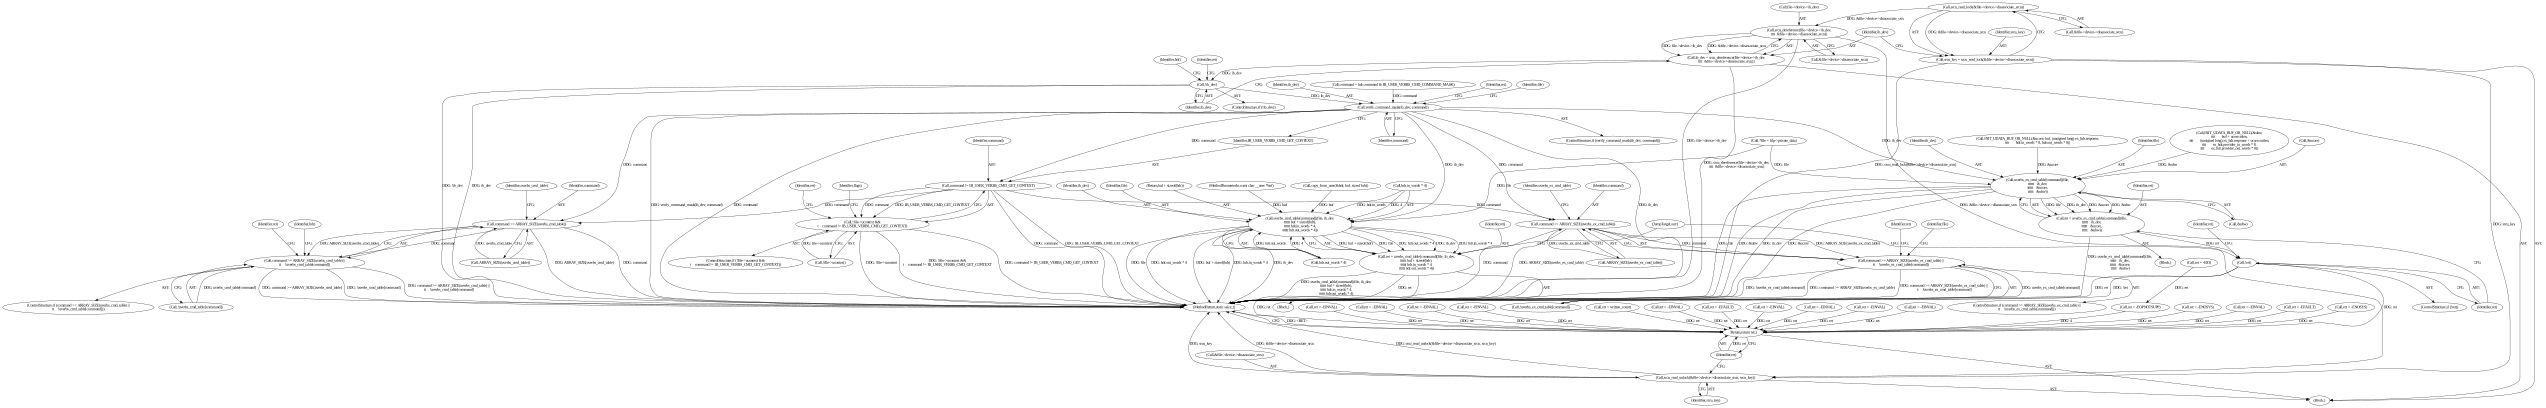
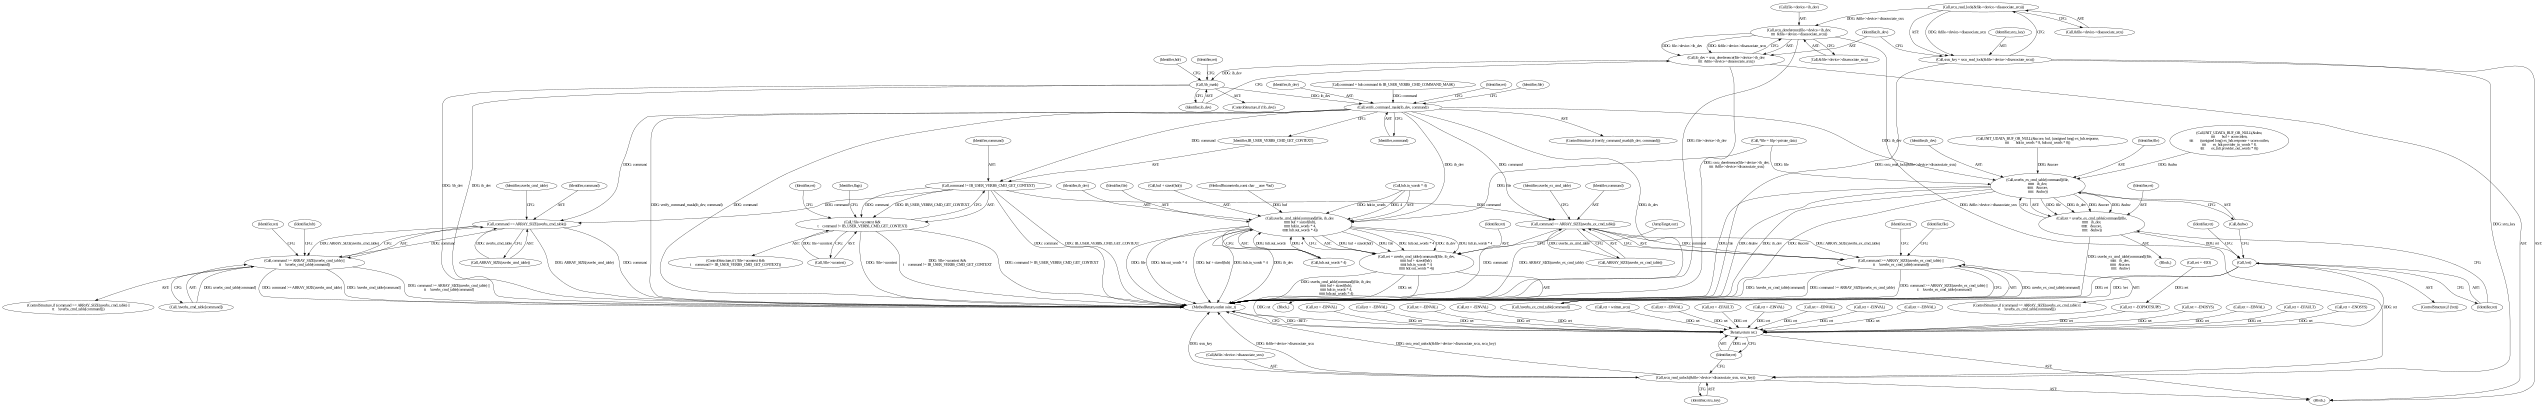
  digraph {
    fontname="Liberation Serif"
    node [fontname="Liberation Serif"]
    edge [fontname="Liberation Serif"]
    n1 [label="(Call,srcu_read_lock(&file->device->disassociate_srcu))"]
    n2 [label="(Call,srcu_key = srcu_read_lock(&file->device->disassociate_srcu))"]
    n3 [label="(Call,srcu_dereference(file->device->ib_dev,\n\t\t\t\t  &file->device->disassociate_srcu))"]
    n4 [label="(Call,&file->device->disassociate_srcu)"]
    n5 [label="(Call,srcu_read_unlock(&file->device->disassociate_srcu, srcu_key))"]
    n6 [label="(Block,)"]
-   n7 [label="(MethodReturn,static ssize_t)"]
+   n7 [label="(MethodReturn,outlen ssize_t)"]
    n8 [label="(Call,ib_dev = srcu_dereference(file->device->ib_dev,\n\t\t\t\t  &file->device->disassociate_srcu))"]
    n9 [label="(Call,&file->device->disassociate_srcu)"]
    n10 [label="(Identifier,srcu_key)"]
    n11 [label="(Return,return ret;)"]
-   n12 [label="(Call,!ib_dev)"]
+   n12 [label="(Call,!ib_mask)"]
    n13 [label="(Call,verify_command_mask(ib_dev, command))"]
    n14 [label="(ControlStructure,if (!ib_dev))"]
    n15 [label="(Identifier,ib_dev)"]
    n16 [label="(Call,command != IB_USER_VERBS_CMD_GET_CONTEXT)"]
    n17 [label="(Call,command >= ARRAY_SIZE(uverbs_cmd_table))"]
    n18 [label="(Call,command >= ARRAY_SIZE(uverbs_ex_cmd_table))"]
    n19 [label="(Call,uverbs_cmd_table[command](file, ib_dev,\n\t\t\t\t\t\t buf + sizeof(hdr),\n\t\t\t\t\t\t hdr.in_words * 4,\n\t\t\t\t\t\t hdr.out_words * 4))"]
    n20 [label="(Call,uverbs_ex_cmd_table[command](file,\n\t\t\t\t\t\t   ib_dev,\n\t\t\t\t\t\t   &ucore,\n\t\t\t\t\t\t   &uhw))"]
    n21 [label="(ControlStructure,if (verify_command_mask(ib_dev, command)))"]
    n22 [label="(Identifier,command)"]
    n23 [label="(Identifier,IB_USER_VERBS_CMD_GET_CONTEXT)"]
    n24 [label="(Call,!file->ucontext &&\n\t    command != IB_USER_VERBS_CMD_GET_CONTEXT)"]
    n25 [label="(Call,command >= ARRAY_SIZE(uverbs_cmd_table) ||\n\t\t    !uverbs_cmd_table[command])"]
    n26 [label="(Call,ARRAY_SIZE(uverbs_cmd_table))"]
    n27 [label="(Call,command >= ARRAY_SIZE(uverbs_ex_cmd_table) ||\n\t\t    !uverbs_ex_cmd_table[command])"]
    n28 [label="(Call,ARRAY_SIZE(uverbs_ex_cmd_table))"]
    n29 [label="(Call,ret = uverbs_cmd_table[command](file, ib_dev,\n\t\t\t\t\t\t buf + sizeof(hdr),\n\t\t\t\t\t\t hdr.in_words * 4,\n\t\t\t\t\t\t hdr.out_words * 4))"]
    n30 [label="(Call,hdr.out_words * 4)"]
    n31 [label="(Call,ret = uverbs_ex_cmd_table[command](file,\n\t\t\t\t\t\t   ib_dev,\n\t\t\t\t\t\t   &ucore,\n\t\t\t\t\t\t   &uhw))"]
    n32 [label="(Call,&uhw)"]
    n33 [label="(ControlStructure,if (!file->ucontext &&\n\t    command != IB_USER_VERBS_CMD_GET_CONTEXT))"]
    n34 [label="(Call,!file->ucontext)"]
    n35 [label="(Call,!uverbs_cmd_table[command])"]
    n36 [label="(ControlStructure,if (command >= ARRAY_SIZE(uverbs_cmd_table) ||\n\t\t    !uverbs_cmd_table[command]))"]
    n37 [label="(Call,!uverbs_ex_cmd_table[command])"]
    n38 [label="(ControlStructure,if (command >= ARRAY_SIZE(uverbs_ex_cmd_table) ||\n\t\t    !uverbs_ex_cmd_table[command]))"]
    n39 [label="(Block,)"]
    n40 [label="(Identifier,ret)"]
    n41 [label="(Call,!ret)"]
    n42 [label="(Block,)"]
    n43 [label="(Identifier,ret)"]
    n44 [label="(ControlStructure,if (!ret))"]
    n45 [label="(Call,ret = -EFAULT)"]
    n46 [label="(Call,ret = -EINVAL)"]
    n47 [label="(Call,INIT_UDATA_BUF_OR_NULL(&uhw,\n\t\t\t\t       buf + ucore.inlen,\n\t\t\t\t       (unsigned long) ex_hdr.response + ucore.outlen,\n\t\t\t\t       ex_hdr.provider_in_words * 8,\n\t\t\t\t       ex_hdr.provider_out_words * 8))"]
    n48 [label="(Identifier,uverbs_cmd_table)"]
    n49 [label="(Call,ret = -EINVAL)"]
-   n50 [label="(Call,ret = written_count)"]
+   n50 [label="(Call,ret = written_srcu)"]
    n51 [label="(Identifier,ib_dev)"]
    n52 [label="(Call,ret = -EINVAL)"]
    n53 [label="(Call,*file = filp->private_data)"]
    n54 [label="(Identifier,ib_dev)"]
    n55 [label="(Identifier,ret)"]
    n56 [label="(Identifier,hdr)"]
    n57 [label="(Identifier,ib_dev)"]
    n58 [label="(Call,command = hdr.command & IB_USER_VERBS_CMD_COMMAND_MASK)"]
    n59 [label="(JumpTarget,out:)"]
    n60 [label="(Call,ret = -EINVAL)"]
    n61 [label="(Identifier,ret)"]
    n62 [label="(Call,ret = -ENOSYS)"]
    n63 [label="(Identifier,ret)"]
    n64 [label="(Call,ret = -EINVAL)"]
    n65 [label="(Identifier,ret)"]
    n66 [label="(Identifier,ret)"]
    n67 [label="(Identifier,flags)"]
    n68 [label="(Call,ret = -EFAULT)"]
    n69 [label="(Call,ret = -EOPNOTSUPP)"]
-   n70 [label="(Call,&ucore)"]
    n71 [label="(Identifier,file)"]
    n72 [label="(Identifier,command)"]
    n73 [label="(Identifier,file)"]
    n74 [label="(Identifier,ib_dev)"]
    n75 [label="(Call,file->device->ib_dev)"]
-   n76 [label="(Return,buf + sizeof(hdr))"]
+   n76 [label="(Call,buf + sizeof(hdr))"]
    n77 [label="(Call,ret = -EIO)"]
    n78 [label="(Identifier,command)"]
    n79 [label="(Call,ret = -ENOSYS)"]
    n80 [label="(Call,ret = -EINVAL)"]
    n81 [label="(Identifier,uverbs_ex_cmd_table)"]
    n82 [label="(Identifier,file)"]
    n83 [label="(Identifier,ret)"]
    n84 [label="(Identifier,srcu_key)"]
    n85 [label="(Identifier,ret)"]
    n86 [label="(Call,&file->device->disassociate_srcu)"]
    n87 [label="(Call,INIT_UDATA_BUF_OR_NULL(&ucore, buf, (unsigned long) ex_hdr.response,\n\t\t\t\t       hdr.in_words * 8, hdr.out_words * 8))"]
    n88 [label="(Identifier,hdr)"]
    n89 [label="(Identifier,file)"]
    n90 [label="(MethodParameterIn,const char __user *buf)"]
    n91 [label="(Identifier,command)"]
    n92 [label="(Call,ret = -EINVAL)"]
    n93 [label="(Identifier,ret)"]
-   n94 [label="(Call,copy_from_user(&hdr, buf, sizeof hdr))"]
    n95 [label="(Call,ret = -EINVAL)"]
    n96 [label="(Call,ret = -EINVAL)"]
    n97 [label="(Call,ret = -EINVAL)"]
    n98 [label="(Call,hdr.in_words * 4)"]
    n1 -> n2 [label="AST: "]
    n1 -> n2 [label="DDG: &file->device->disassociate_srcu"]
    n1 -> n3 [label="DDG: &file->device->disassociate_srcu"]
    n1 -> n4 [label="CFG: "]
    n2 -> n1 [label="CFG: "]
    n2 -> n5 [label="DDG: srcu_key"]
    n2 -> n6 [label="AST: "]
    n2 -> n7 [label="DDG: srcu_read_lock(&file->device->disassociate_srcu)"]
    n3 -> n5 [label="DDG: &file->device->disassociate_srcu"]
    n3 -> n7 [label="DDG: file->device->ib_dev"]
    n3 -> n8 [label="AST: "]
    n3 -> n8 [label="DDG: file->device->ib_dev"]
    n3 -> n8 [label="DDG: &file->device->disassociate_srcu"]
    n3 -> n9 [label="CFG: "]
    n4 -> n1 [label="AST: "]
    n5 -> n6 [label="AST: "]
    n5 -> n7 [label="DDG: &file->device->disassociate_srcu"]
    n5 -> n7 [label="DDG: srcu_read_unlock(&file->device->disassociate_srcu, srcu_key)"]
    n5 -> n7 [label="DDG: srcu_key"]
    n5 -> n10 [label="CFG: "]
    n7 -> n11 [label="CFG: "]
    n8 -> n3 [label="CFG: "]
    n8 -> n6 [label="AST: "]
    n8 -> n7 [label="DDG: srcu_dereference(file->device->ib_dev,\n\t\t\t\t  &file->device->disassociate_srcu)"]
    n8 -> n12 [label="DDG: ib_dev"]
    n9 -> n3 [label="AST: "]
    n10 -> n5 [label="AST: "]
    n11 -> n6 [label="AST: "]
    n11 -> n7 [label="DDG: <RET>"]
    n11 -> n40 [label="CFG: "]
    n12 -> n7 [label="DDG: !ib_dev"]
    n12 -> n7 [label="DDG: ib_dev"]
    n12 -> n13 [label="DDG: ib_dev"]
    n12 -> n14 [label="AST: "]
    n12 -> n15 [label="CFG: "]
    n13 -> n7 [label="DDG: verify_command_mask(ib_dev, command)"]
    n13 -> n7 [label="DDG: command"]
    n13 -> n7 [label="DDG: ib_dev"]
    n13 -> n16 [label="DDG: command"]
    n13 -> n17 [label="DDG: command"]
    n13 -> n18 [label="DDG: command"]
    n13 -> n19 [label="DDG: ib_dev"]
    n13 -> n20 [label="DDG: ib_dev"]
    n13 -> n21 [label="AST: "]
    n13 -> n22 [label="CFG: "]
    n13 -> n23 [label="CFG: "]
    n15 -> n8 [label="CFG: "]
    n15 -> n12 [label="AST: "]
    n16 -> n7 [label="DDG: command"]
    n16 -> n7 [label="DDG: IB_USER_VERBS_CMD_GET_CONTEXT"]
    n16 -> n17 [label="DDG: command"]
    n16 -> n18 [label="DDG: command"]
    n16 -> n24 [label="AST: "]
    n16 -> n24 [label="DDG: command"]
    n16 -> n24 [label="DDG: IB_USER_VERBS_CMD_GET_CONTEXT"]
    n17 -> n7 [label="DDG: ARRAY_SIZE(uverbs_cmd_table)"]
    n17 -> n7 [label="DDG: command"]
    n17 -> n25 [label="AST: "]
    n17 -> n25 [label="DDG: command"]
    n17 -> n25 [label="DDG: ARRAY_SIZE(uverbs_cmd_table)"]
    n17 -> n26 [label="CFG: "]
    n18 -> n7 [label="DDG: ARRAY_SIZE(uverbs_ex_cmd_table)"]
    n18 -> n7 [label="DDG: command"]
    n18 -> n27 [label="AST: "]
    n18 -> n27 [label="DDG: command"]
    n18 -> n27 [label="DDG: ARRAY_SIZE(uverbs_ex_cmd_table)"]
    n18 -> n28 [label="CFG: "]
    n19 -> n7 [label="DDG: hdr.out_words * 4"]
    n19 -> n7 [label="DDG: buf + sizeof(hdr)"]
    n19 -> n7 [label="DDG: hdr.in_words * 4"]
    n19 -> n7 [label="DDG: ib_dev"]
    n19 -> n7 [label="DDG: file"]
    n19 -> n29 [label="AST: "]
    n19 -> n29 [label="DDG: buf + sizeof(hdr)"]
    n19 -> n29 [label="DDG: file"]
    n19 -> n29 [label="DDG: hdr.out_words * 4"]
    n19 -> n29 [label="DDG: ib_dev"]
    n19 -> n29 [label="DDG: hdr.in_words * 4"]
    n19 -> n30 [label="CFG: "]
    n20 -> n7 [label="DDG: &ucore"]
    n20 -> n7 [label="DDG: file"]
    n20 -> n7 [label="DDG: &uhw"]
    n20 -> n7 [label="DDG: ib_dev"]
    n20 -> n31 [label="AST: "]
    n20 -> n31 [label="DDG: file"]
    n20 -> n31 [label="DDG: ib_dev"]
    n20 -> n31 [label="DDG: &ucore"]
    n20 -> n31 [label="DDG: &uhw"]
    n20 -> n32 [label="CFG: "]
    n22 -> n13 [label="AST: "]
    n23 -> n16 [label="AST: "]
    n24 -> n7 [label="DDG: command != IB_USER_VERBS_CMD_GET_CONTEXT"]
    n24 -> n7 [label="DDG: !file->ucontext"]
    n24 -> n7 [label="DDG: !file->ucontext &&\n\t    command != IB_USER_VERBS_CMD_GET_CONTEXT"]
    n24 -> n16 [label="CFG: "]
    n24 -> n33 [label="AST: "]
    n24 -> n34 [label="CFG: "]
    n25 -> n7 [label="DDG: command >= ARRAY_SIZE(uverbs_cmd_table) ||\n\t\t    !uverbs_cmd_table[command]"]
    n25 -> n7 [label="DDG: command >= ARRAY_SIZE(uverbs_cmd_table)"]
    n25 -> n7 [label="DDG: !uverbs_cmd_table[command]"]
    n25 -> n17 [label="CFG: "]
    n25 -> n35 [label="CFG: "]
    n25 -> n36 [label="AST: "]
    n26 -> n17 [label="AST: "]
    n26 -> n17 [label="DDG: uverbs_cmd_table"]
    n27 -> n7 [label="DDG: command >= ARRAY_SIZE(uverbs_ex_cmd_table) ||\n\t\t    !uverbs_ex_cmd_table[command]"]
    n27 -> n7 [label="DDG: !uverbs_ex_cmd_table[command]"]
    n27 -> n7 [label="DDG: command >= ARRAY_SIZE(uverbs_ex_cmd_table)"]
    n27 -> n18 [label="CFG: "]
    n27 -> n37 [label="CFG: "]
    n27 -> n38 [label="AST: "]
    n28 -> n18 [label="AST: "]
    n28 -> n18 [label="DDG: uverbs_ex_cmd_table"]
    n29 -> n7 [label="DDG: ret"]
    n29 -> n7 [label="DDG: uverbs_cmd_table[command](file, ib_dev,\n\t\t\t\t\t\t buf + sizeof(hdr),\n\t\t\t\t\t\t hdr.in_words * 4,\n\t\t\t\t\t\t hdr.out_words * 4)"]
    n29 -> n11 [label="DDG: ret"]
    n29 -> n19 [label="CFG: "]
    n29 -> n39 [label="AST: "]
    n30 -> n19 [label="AST: "]
    n30 -> n19 [label="DDG: hdr.out_words"]
    n30 -> n19 [label="DDG: 4"]
    n31 -> n7 [label="DDG: uverbs_ex_cmd_table[command](file,\n\t\t\t\t\t\t   ib_dev,\n\t\t\t\t\t\t   &ucore,\n\t\t\t\t\t\t   &uhw)"]
    n31 -> n20 [label="CFG: "]
    n31 -> n41 [label="DDG: ret"]
    n31 -> n42 [label="AST: "]
    n32 -> n20 [label="AST: "]
    n34 -> n24 [label="AST: "]
    n34 -> n24 [label="DDG: file->ucontext"]
    n35 -> n25 [label="AST: "]
    n35 -> n25 [label="DDG: uverbs_cmd_table[command]"]
    n37 -> n27 [label="AST: "]
    n37 -> n27 [label="DDG: uverbs_ex_cmd_table[command]"]
    n40 -> n5 [label="CFG: "]
    n40 -> n11 [label="AST: "]
    n40 -> n11 [label="DDG: ret"]
    n41 -> n7 [label="DDG: ret"]
    n41 -> n7 [label="DDG: !ret"]
    n41 -> n11 [label="DDG: ret"]
    n41 -> n43 [label="CFG: "]
    n41 -> n44 [label="AST: "]
    n43 -> n31 [label="CFG: "]
    n43 -> n41 [label="AST: "]
    n45 -> n11 [label="DDG: ret"]
    n46 -> n11 [label="DDG: ret"]
    n47 -> n20 [label="DDG: &uhw"]
    n48 -> n17 [label="CFG: "]
    n49 -> n11 [label="DDG: ret"]
    n50 -> n11 [label="DDG: ret"]
    n51 -> n13 [label="AST: "]
    n52 -> n11 [label="DDG: ret"]
    n53 -> n19 [label="DDG: file"]
    n53 -> n20 [label="DDG: file"]
    n54 -> n19 [label="AST: "]
    n55 -> n25 [label="CFG: "]
    n56 -> n12 [label="CFG: "]
    n57 -> n2 [label="CFG: "]
    n57 -> n8 [label="AST: "]
    n58 -> n13 [label="DDG: command"]
    n59 -> n29 [label="CFG: "]
-   n59 -> n41 [label="CFG: "]
+   n32 -> n41 [label="CFG: "]
    n60 -> n11 [label="DDG: ret"]
    n61 -> n29 [label="AST: "]
    n62 -> n11 [label="DDG: ret"]
    n63 -> n12 [label="CFG: "]
    n64 -> n11 [label="DDG: ret"]
    n65 -> n27 [label="CFG: "]
    n66 -> n13 [label="CFG: "]
    n67 -> n24 [label="CFG: "]
    n68 -> n11 [label="DDG: ret"]
-   n69 -> n11 [label="DDG: 4"]
-   n70 -> n20 [label="AST: "]
+   n69 -> n11 [label="DDG: ret"]
    n71 -> n13 [label="CFG: "]
    n72 -> n16 [label="AST: "]
    n73 -> n19 [label="AST: "]
    n74 -> n20 [label="AST: "]
    n75 -> n3 [label="AST: "]
    n76 -> n19 [label="AST: "]
    n77 -> n69 [label="DDG: ret"]
    n78 -> n18 [label="AST: "]
    n79 -> n11 [label="DDG: ret"]
    n80 -> n11 [label="DDG: ret"]
    n81 -> n18 [label="CFG: "]
    n82 -> n27 [label="CFG: "]
    n83 -> n24 [label="CFG: "]
    n84 -> n2 [label="AST: "]
    n85 -> n31 [label="AST: "]
    n86 -> n5 [label="AST: "]
    n87 -> n20 [label="DDG: &ucore"]
    n88 -> n25 [label="CFG: "]
    n89 -> n20 [label="AST: "]
    n90 -> n19 [label="DDG: buf"]
    n91 -> n17 [label="AST: "]
    n92 -> n11 [label="DDG: ret"]
    n93 -> n41 [label="CFG: "]
-   n94 -> n19 [label="DDG: buf"]
    n95 -> n11 [label="DDG: ret"]
    n96 -> n11 [label="DDG: ret"]
    n97 -> n11 [label="DDG: ret"]
    n98 -> n19 [label="AST: "]
    n98 -> n19 [label="DDG: hdr.in_words"]
    n98 -> n19 [label="DDG: 4"]
  }
